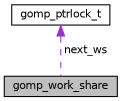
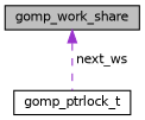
  digraph {
    node [color=black fontname=Helvetica fontsize=10 shape=record style=filled]
    n1 [fillcolor=grey75 fontcolor=black height=0.2 label=gomp_work_share width=0.4]
    n2 [fillcolor=white height=0.2 label=gomp_ptrlock_t width=0.4]
-   n2 -> n1 [color=darkorchid3 dir=back fontname=Helvetica fontsize=10 label=" next_ws" labelfontname=Helvetica labelfontsize=10 style=dashed]
+   n1 -> n2 [color=darkorchid3 dir=back fontname=Helvetica fontsize=10 label=" next_ws" labelfontname=Helvetica labelfontsize=10 style=dashed]
  }
